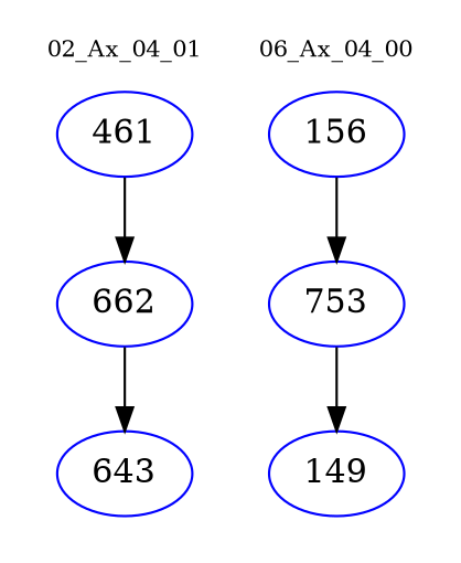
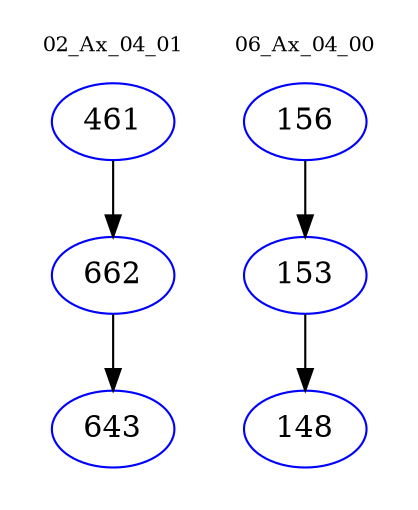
  digraph {
    node [color=blue]
    edge [color=black]
    n1 [label=461]
    n2 [label=662]
    n3 [label=643]
    n4 [label=156]
-   n5 [label=753]
-   n6 [label=149]
+   n5 [label=153]
+   n6 [label=148]
    subgraph cluster_1 {
      color=white
      fontsize=10
      label="02_Ax_04_01"
      n1
      n2
      n3
    }
    subgraph cluster_2 {
      color=white
      fontsize=10
      label="06_Ax_04_00"
      n4
      n5
      n6
    }
    n1 -> n2
    n2 -> n3
    n4 -> n5
    n5 -> n6
  }
